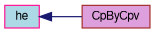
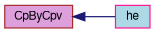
  digraph {
    rankdir=LR
    node [fontname=FreeSans fontsize=10 shape=record style=filled]
    n1 [color=brown fillcolor=plum fontcolor=black height=0.2 label=CpByCpv width=0.4]
    n2 [color=deeppink height=0.2 label=he width=0.4 fillcolor=lightblue]
-   n2 -> n1 [color=midnightblue dir=back fontname=FreeSans fontsize=10 labelfontname=FreeSans labelfontsize=10 style=solid]
+   n1 -> n2 [color=midnightblue dir=back fontname=FreeSans fontsize=10 labelfontname=FreeSans labelfontsize=10 style=solid]
  }
